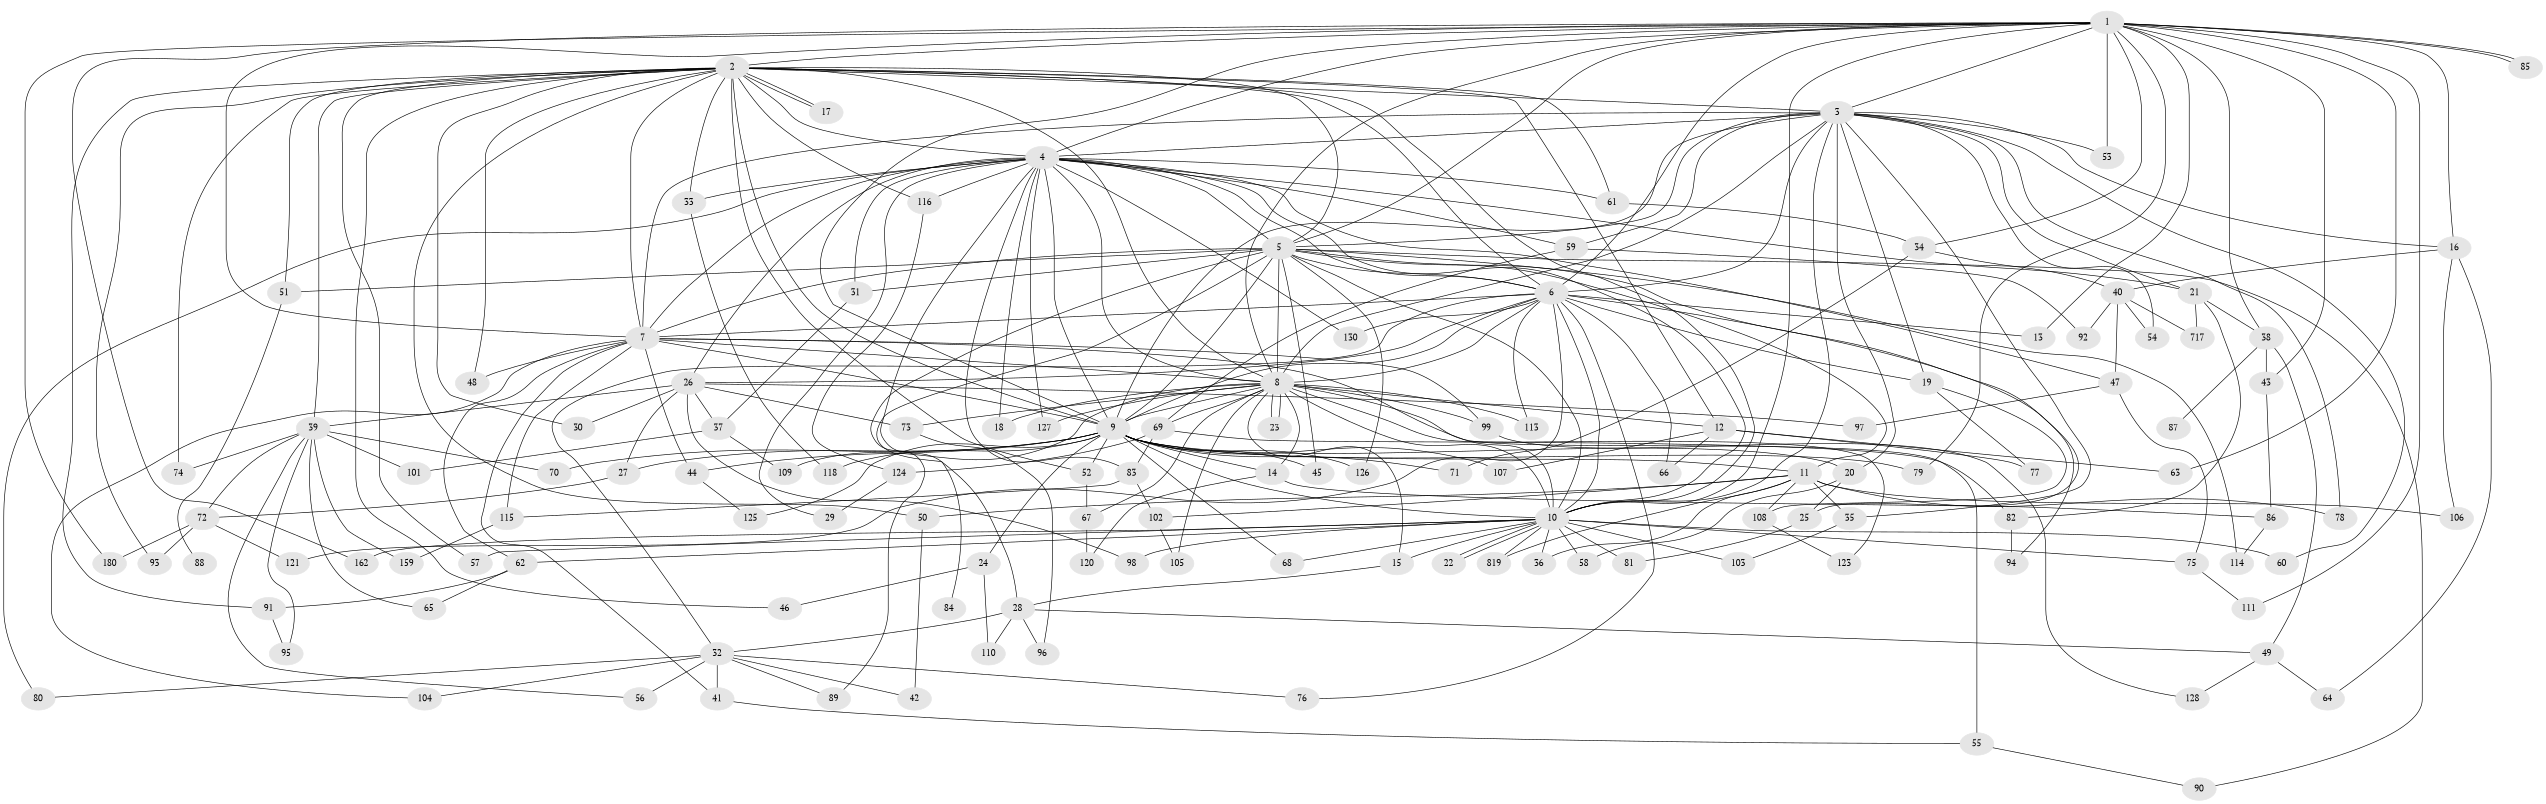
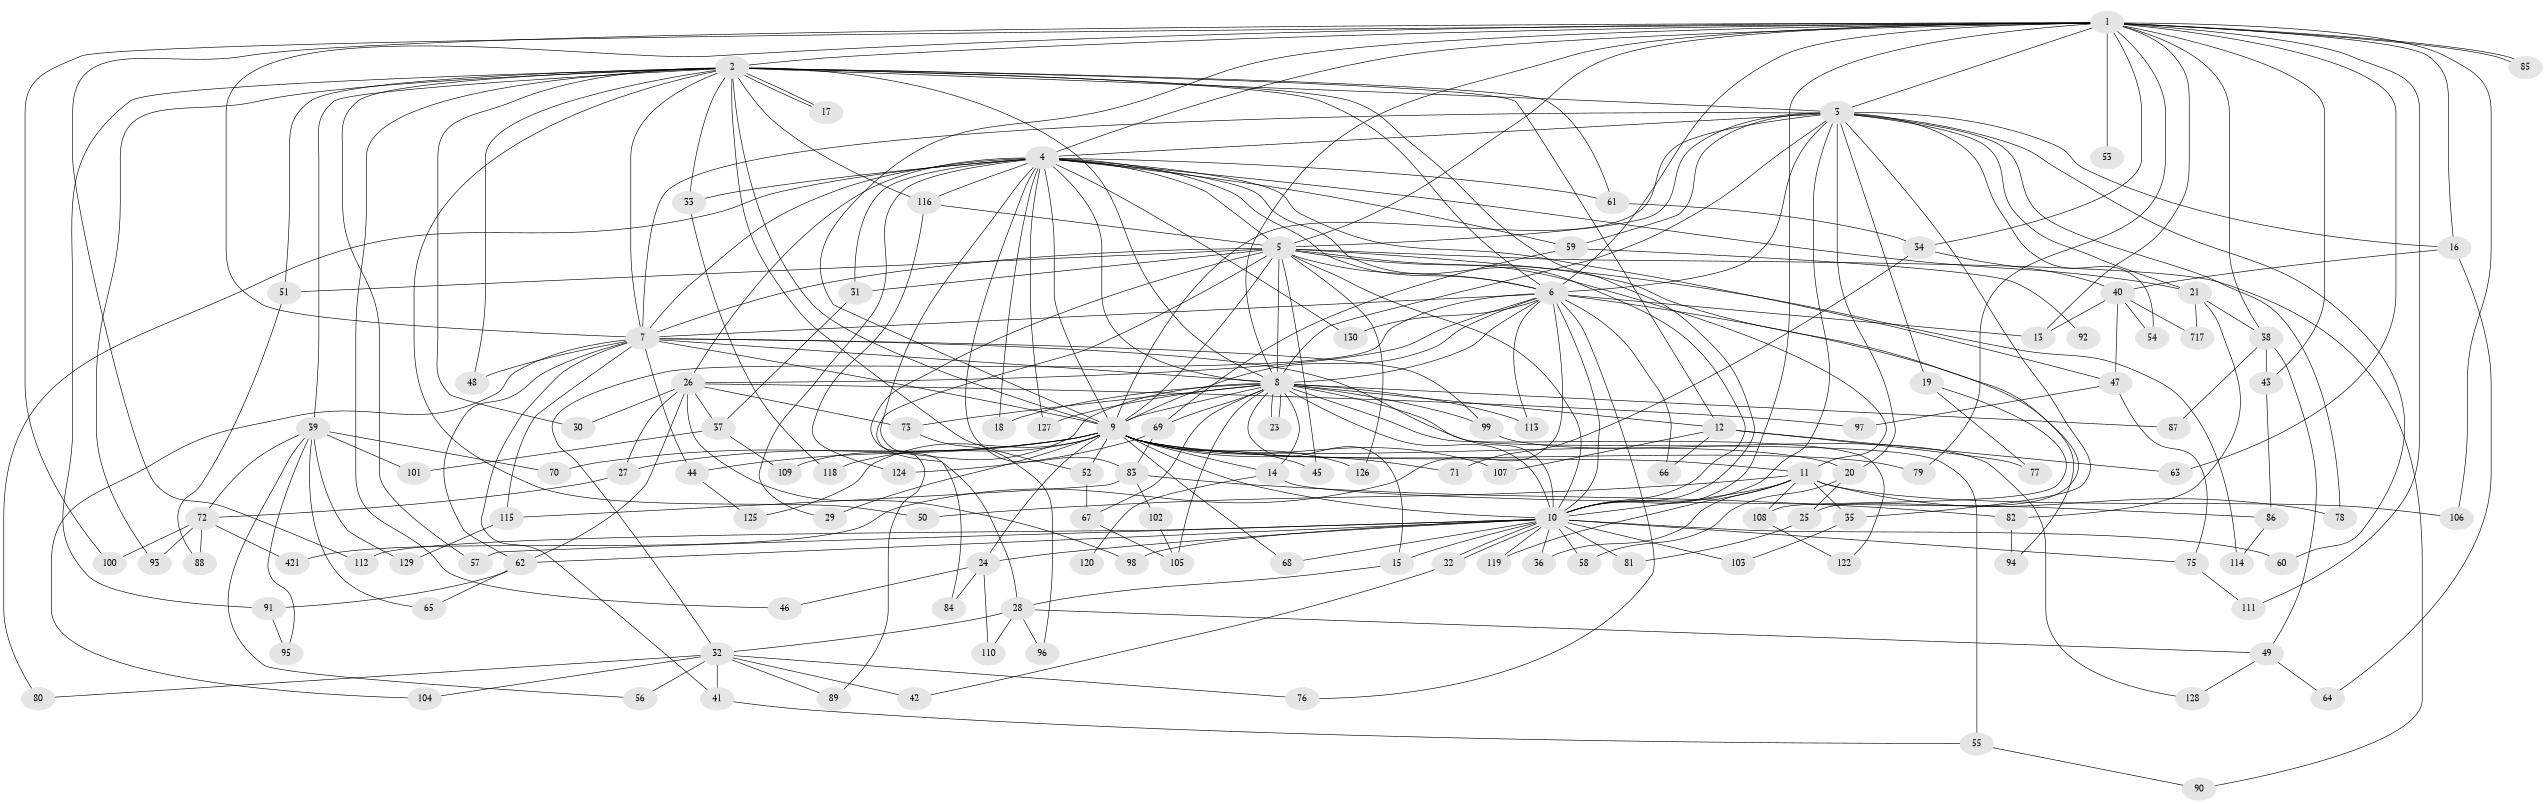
  graph {
    fontname="PT Serif"
    node [color=gray90 fontname="PT Serif" style=filled]
    edge [fontname="PT Serif"]
    1
    2
    3
    4
    5
    6
    7
    8
    9
    10
    13
    16
    34
    38
    43
    53
    63
    79
    85
-   100 [label=180]
+   100
    106
    111
-   112 [label=162]
+   112
    12
    17
    30
    33
    39
    46
    48
    50
    51
    52
    57
    61
-   74
    91
    93
    116
    19
    20
    21
    35
    54
    59
    60
    78
    18
    26
    28
    29
    31
    47
    80
    83
    127
    130
    11
    25
    45
    84
    89
    90
    114
    126
    32
    66
    76
    94
    113
-   121
+   121 [label=421]
    41
    44
    62
    99
    104
    115
    14
    15
    23
    55
    67
    69
    73
    87
    105
    109
-   123
+   123 [label=122]
    24
    27
    68
    70
    71
    107
    118
    125
    22
    36
    58
    75
    81
    98
    103
-   119 [label=819]
+   119
    40
    64
    49
    86
    77
    72
    56
    101
    65
    95
-   129 [label=159]
+   129
    88
    124
    108
    82
    n120 [label=717]
    92
    37
    97
    110
    96
    102
    42
    128
    120
    1 -- 2
    1 -- 3
    1 -- 4
    1 -- 5
    1 -- 6
    1 -- 7
    1 -- 8
    1 -- 9
    1 -- 10
    1 -- 13
    1 -- 16
    1 -- 34
    1 -- 38
    1 -- 43
    1 -- 53
    1 -- 63
    1 -- 79
    1 -- 85
    1 -- 85
    1 -- 100
-   16 -- 106
+   1 -- 106
    1 -- 111
    1 -- 112
    2 -- 3
-   2 -- 4
-   2 -- 5
+   116 -- 5
    2 -- 6
    2 -- 7
    2 -- 8
    2 -- 9
    2 -- 10
    2 -- 12
    2 -- 17
    2 -- 17
    2 -- 30
    2 -- 33
    2 -- 39
    2 -- 46
    2 -- 48
    2 -- 50
    2 -- 51
    2 -- 52
    2 -- 57
    2 -- 61
-   2 -- 74
    2 -- 91
    2 -- 93
    2 -- 116
    3 -- 4
    3 -- 5
    3 -- 6
    3 -- 7
    3 -- 8
    3 -- 9
    3 -- 10
    3 -- 16
-   3 -- 53
    3 -- 19
    3 -- 20
    3 -- 21
    3 -- 35
    3 -- 54
    3 -- 59
    3 -- 60
    3 -- 78
    4 -- 5
    4 -- 6
    4 -- 7
    4 -- 8
    4 -- 9
    4 -- 10
    4 -- 33
    4 -- 61
    4 -- 116
    4 -- 21
    4 -- 59
    4 -- 18
    4 -- 26
    4 -- 28
    4 -- 29
    4 -- 31
    4 -- 47
    4 -- 80
    4 -- 83
    4 -- 127
    4 -- 130
    5 -- 6
    5 -- 7
    5 -- 8
    5 -- 9
    5 -- 10
    5 -- 51
    5 -- 31
    5 -- 11
    5 -- 25
    5 -- 45
    5 -- 84
    5 -- 89
    5 -- 90
    5 -- 114
    5 -- 126
    6 -- 7
    6 -- 8
    6 -- 9
    6 -- 10
    6 -- 13
-   6 -- 19
    6 -- 26
    6 -- 130
    6 -- 32
    6 -- 66
    6 -- 76
    6 -- 94
    6 -- 113
    6 -- 121
    7 -- 8
    7 -- 9
    7 -- 10
    7 -- 48
    7 -- 41
    7 -- 44
    7 -- 62
    7 -- 99
    7 -- 104
    7 -- 115
    8 -- 9
    8 -- 10
    8 -- 12
    8 -- 18
    8 -- 127
    8 -- 113
    8 -- 99
    8 -- 14
    8 -- 15
    8 -- 23
    8 -- 23
    8 -- 55
    8 -- 67
    8 -- 69
    8 -- 73
+   8 -- 87
    8 -- 105
    8 -- 109
    8 -- 123
    9 -- 10
    9 -- 79
    9 -- 52
    9 -- 20
-   124 -- 29
+   9 -- 29
    9 -- 11
    9 -- 45
    9 -- 126
    9 -- 44
    9 -- 14
    9 -- 24
    9 -- 27
    9 -- 68
    9 -- 70
    9 -- 71
    9 -- 107
    9 -- 118
    9 -- 125
    10 -- 112
    10 -- 57
    10 -- 60
    10 -- 62
    10 -- 15
+   10 -- 24
    10 -- 68
    10 -- 22
    10 -- 22
    10 -- 36
    10 -- 58
    10 -- 75
    10 -- 81
    10 -- 98
    10 -- 103
    10 -- 119
    16 -- 40
    16 -- 64
    34 -- 71
    34 -- 40
    38 -- 43
    38 -- 87
    38 -- 49
    43 -- 86
    12 -- 63
    12 -- 66
    12 -- 107
    12 -- 77
    33 -- 118
-   39 -- 74
    39 -- 70
    39 -- 72
    39 -- 56
    39 -- 101
    39 -- 65
    39 -- 95
    39 -- 129
    51 -- 88
    52 -- 67
    61 -- 34
    91 -- 95
    116 -- 124
    19 -- 77
    19 -- 108
    20 -- 25
    20 -- 58
    21 -- 38
    21 -- 82
    21 -- n120
    35 -- 103
    59 -- 69
    59 -- 92
    26 -- 30
-   26 -- 39
+   26 -- 62
    26 -- 73
    26 -- 27
    26 -- 98
    26 -- 37
    26 -- 97
    28 -- 32
    28 -- 49
    28 -- 110
    28 -- 96
    31 -- 37
    47 -- 75
    47 -- 97
    83 -- 115
    83 -- 102
    11 -- 106
    11 -- 50
    11 -- 35
    11 -- 78
    11 -- 36
    11 -- 119
    11 -- 108
-   11 -- 102
+   11 -- 10
    25 -- 81
    32 -- 80
    32 -- 89
    32 -- 76
    32 -- 41
    32 -- 104
    32 -- 56
    32 -- 42
    41 -- 55
    44 -- 125
    62 -- 91
    62 -- 65
    99 -- 128
    115 -- 129
    14 -- 86
    14 -- 120
    15 -- 28
    55 -- 90
-   67 -- 120
+   67 -- 105
    69 -- 83
    69 -- 124
-   69 -- 82
+   83 -- 82
    73 -- 96
    24 -- 46
+   24 -- 84
    24 -- 110
    27 -- 72
-   50 -- 42
+   22 -- 42
    75 -- 111
    40 -- 54
    40 -- 47
    40 -- n120
-   40 -- 92
+   40 -- 13
    49 -- 64
    49 -- 128
    86 -- 114
    72 -- 100
    72 -- 93
    72 -- 121
+   72 -- 88
    108 -- 123
    82 -- 94
    37 -- 109
    37 -- 101
    102 -- 105
  }
